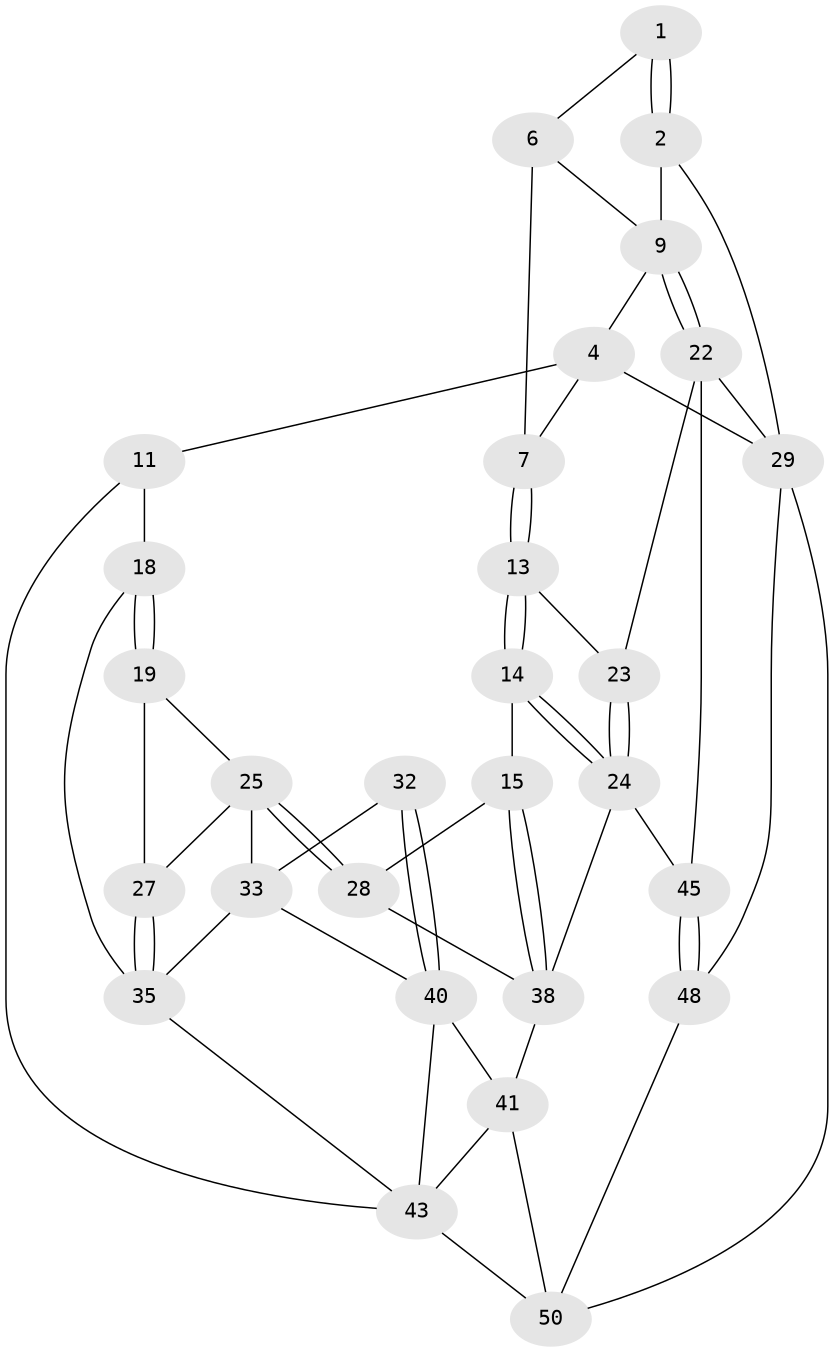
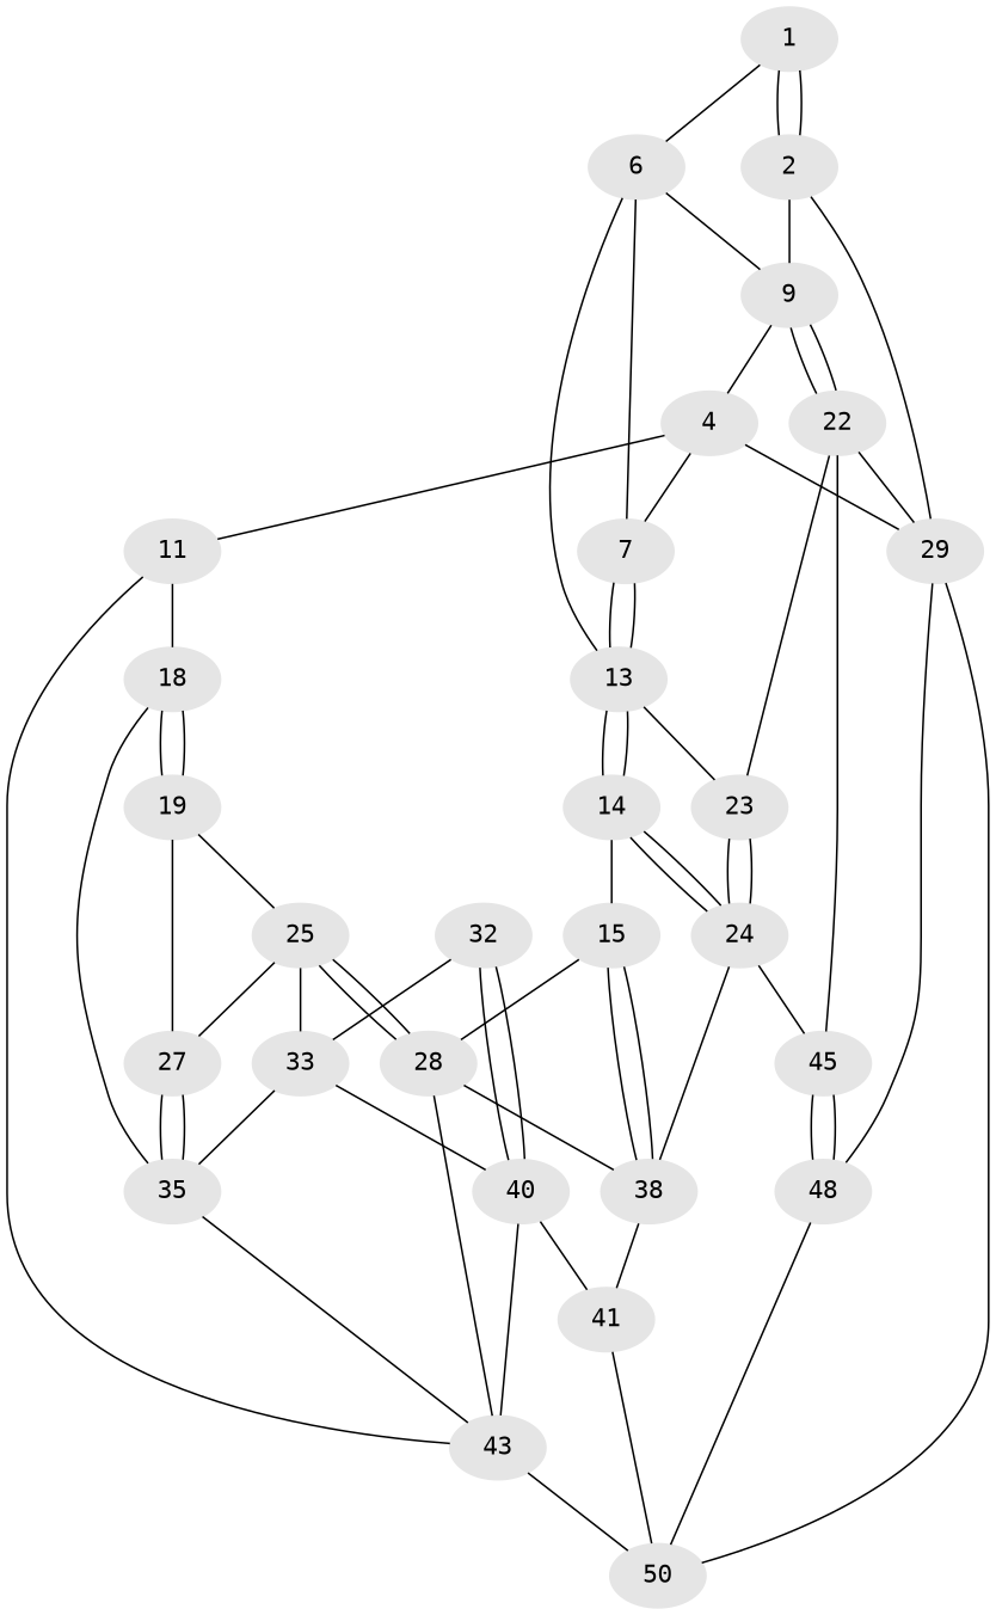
  graph {
    fontname="DejaVu Sans Mono"
    node [color=gray90 fontname="DejaVu Sans Mono" style=filled]
    edge [fontname="DejaVu Sans Mono"]
    2 [super="+3"]
    1
    6 [super="+10"]
    9
    29 [super="+47"]
    7 [super="+8"]
    13 [super="+21"]
    4 [super="+5"]
    11 [super="+12"]
    22 [super="+30"]
    48 [super="+49"]
    50
    18
    43 [super="+44"]
    14
    23
    45 [super="+46"]
    19 [super="+20"]
    35 [super="+36"]
    15 [super="+16"]
    24 [super="+37"]
    28 [super="+31"]
    38 [super="+39"]
    41 [super="+51"]
    25 [super="+26"]
    27
    33 [super="+34"]
    40 [super="+42"]
    32
    2 -- 9
    2 -- 29
    1 -- 2
    1 -- 2
    1 -- 6
    6 -- 9
    6 -- 7
+   6 -- 13
    9 -- 4
    9 -- 22
    9 -- 22
    29 -- 48
    29 -- 50
    7 -- 13
    7 -- 13
    13 -- 14
    13 -- 14
    13 -- 23
    4 -- 29
    4 -- 7
    4 -- 11
    11 -- 18
    11 -- 43
    22 -- 29
    22 -- 23
    22 -- 45
    48 -- 50
    18 -- 19
    18 -- 19
    18 -- 35
    43 -- 50
    14 -- 15
    14 -- 24
    14 -- 24
    23 -- 24
    23 -- 24
    45 -- 48 [weight=2]
    45 -- 48
    19 -- 25
    19 -- 27
    35 -- 43
    15 -- 28
    15 -- 38
    15 -- 38
    24 -- 45
    24 -- 38
    28 -- 38
    38 -- 41
    41 -- 50
-   41 -- 43
+   28 -- 43
    25 -- 28
    25 -- 28
    25 -- 27
    25 -- 33
    27 -- 35
    27 -- 35
    33 -- 35
    33 -- 40
    40 -- 43
    40 -- 41
    32 -- 33
    32 -- 40
    32 -- 40
  }
